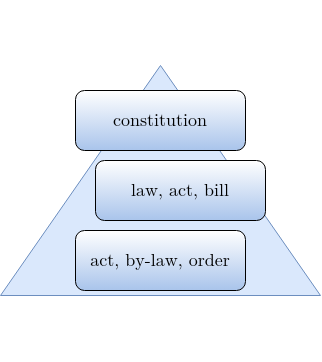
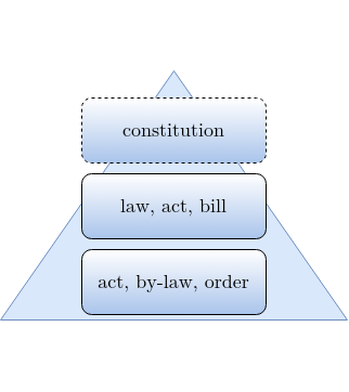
  <mxCell id="0" />
  <mxCell id="1" parent="0" />
  <mxCell id="2" value="" style="triangle;whiteSpace=wrap;html=1;rotation=-90;fillColor=#dae8fc;strokeColor=#6c8ebf;" vertex="1" parent="1"><mxGeometry x="20" y="20" width="230" height="320" as="geometry" /></mxCell>
- <mxCell id="3" value="constitution" style="rounded=1;whiteSpace=wrap;html=1;fontSize=18;fontFamily=Latin Modern Math;fillColor=#ffffff;gradientColor=#A9C4EB;" vertex="1" parent="1"><mxGeometry x="50" y="90" width="170" height="60" as="geometry" /></mxCell>
- <mxCell id="4" value="law, act, bill" style="rounded=1;whiteSpace=wrap;html=1;fontSize=18;fontFamily=Latin Modern Math;fillColor=#ffffff;gradientColor=#A9C4EB;" vertex="1" parent="1"><mxGeometry x="70" y="160" width="170" height="60" as="geometry" /></mxCell>
+ <mxCell id="3" value="constitution" style="rounded=1;whiteSpace=wrap;html=1;fontSize=18;fontFamily=Latin Modern Math;fillColor=#ffffff;gradientColor=#A9C4EB;dashed=1;" vertex="1" parent="1"><mxGeometry x="50" y="90" width="170" height="60" as="geometry" /></mxCell>
+ <mxCell id="4" value="law, act, bill" style="rounded=1;whiteSpace=wrap;html=1;fontSize=18;fontFamily=Latin Modern Math;fillColor=#ffffff;gradientColor=#A9C4EB;" vertex="1" parent="1"><mxGeometry x="50" y="160" width="170" height="60" as="geometry" /></mxCell>
  <mxCell id="5" value="act, by-law, order" style="rounded=1;whiteSpace=wrap;html=1;fontSize=18;fontFamily=Latin Modern Math;fillColor=#ffffff;gradientColor=#A9C4EB;" vertex="1" parent="1"><mxGeometry x="50" y="230" width="170" height="60" as="geometry" /></mxCell>
